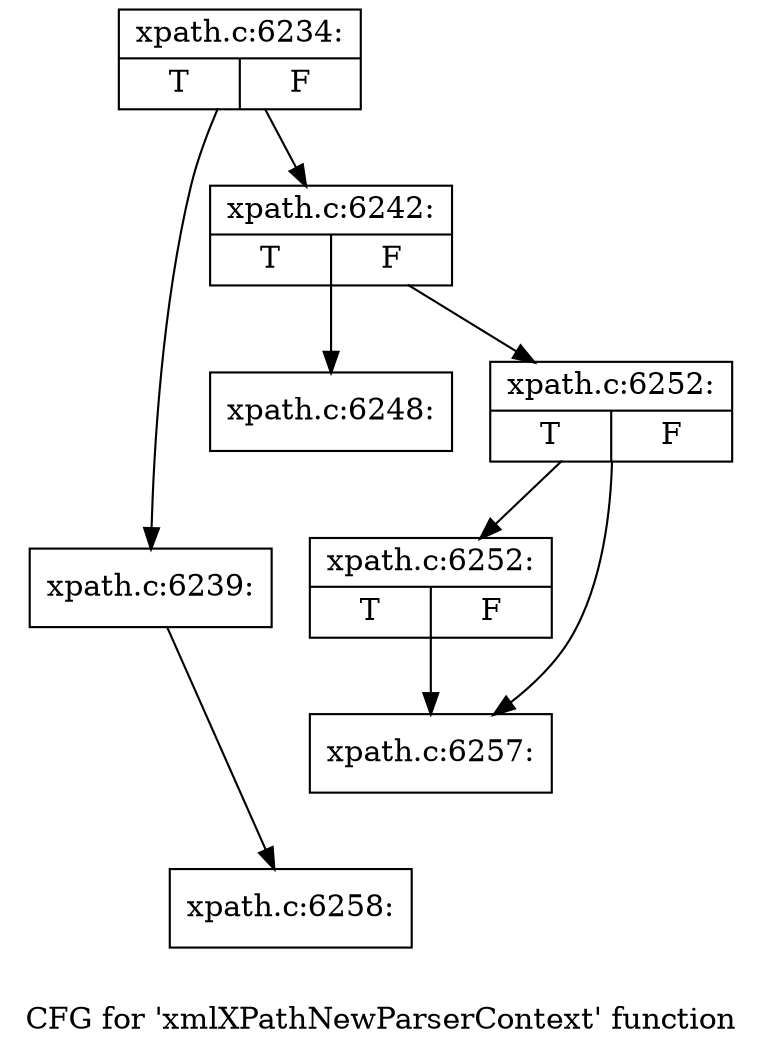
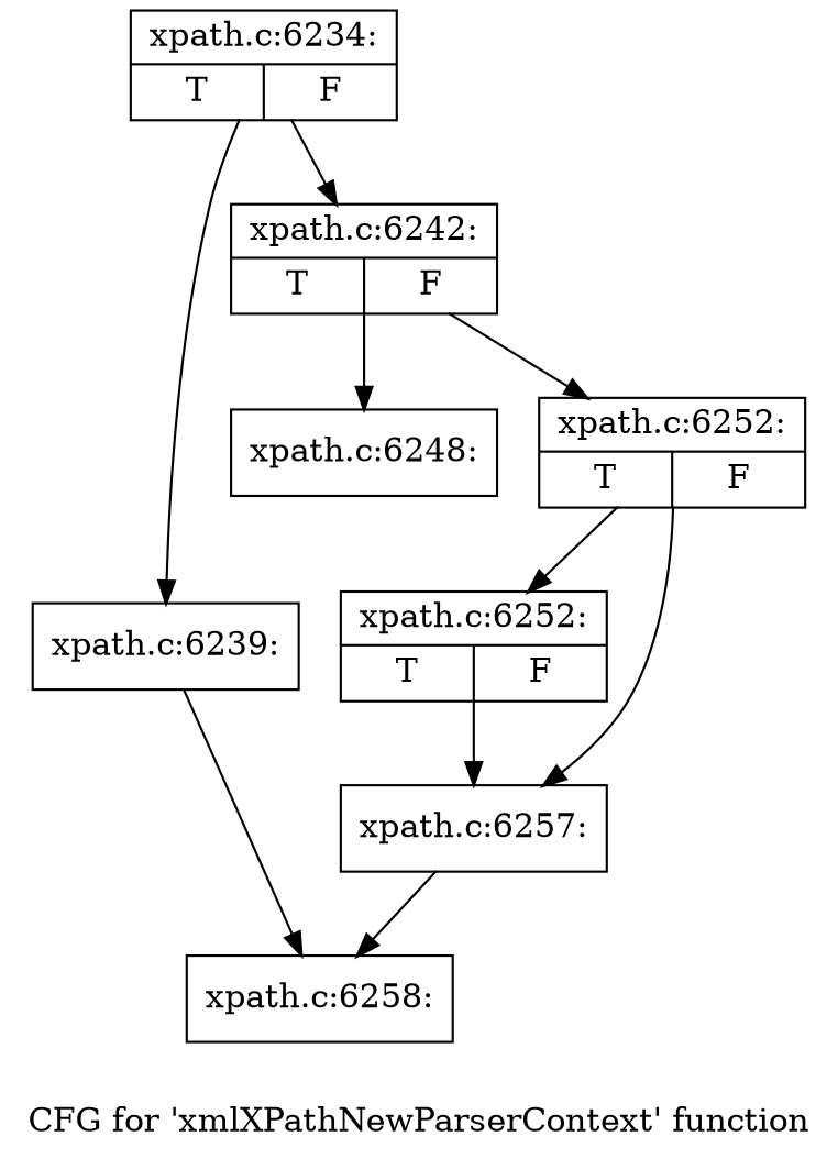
  digraph {
    label="CFG for 'xmlXPathNewParserContext' function"
    node [shape=record]
    n1 [label="{xpath.c:6234:|{<s0>T|<s1>F}}"]
    n2 [label="{xpath.c:6239:}"]
    n3 [label="{xpath.c:6242:|{<s0>T|<s1>F}}"]
    n4 [label="{xpath.c:6258:}"]
    n5 [label="{xpath.c:6248:}"]
    n6 [label="{xpath.c:6252:|{<s0>T|<s1>F}}"]
    n7 [label="{xpath.c:6252:|{<s0>T|<s1>F}}"]
    n8 [label="{xpath.c:6257:}"]
    n1 -> n2
    n1 -> n3
    n2 -> n4
    n3 -> n5
    n3 -> n6
    n6 -> n7
    n6 -> n8
    n7 -> n8
+   n8 -> n4
  }
